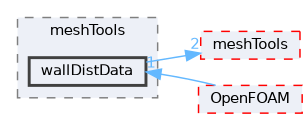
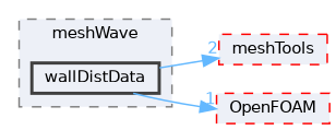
  digraph {
    compound=true
    rankdir=LR
    node [color=red fillcolor="#edf0f7" fontname=Helvetica fontsize=10 shape=box style="filled,dashed"]
    edge [color=steelblue1 fontcolor=steelblue1 fontname=Helvetica fontsize=10 labeldistance=1.5 labelfontname=Helvetica labelfontsize=10]
    n1 [color=grey25 height=0.2 label=wallDistData style="filled,bold" width=0.4]
    n2 [height=0.2 label=meshTools width=0.4]
    n3 [height=0.2 label=OpenFOAM width=0.4]
    subgraph cluster_1 {
      bgcolor="#edf0f7"
      fontname=Helvetica
      fontsize=10
-     label=meshTools
+     label=meshWave
      pencolor=grey50
      style="filled,dashed"
      n1
    }
    n1 -> n2 [headlabel=2]
-   n3 -> n1 [headlabel=1]
+   n1 -> n3 [headlabel=1]
  }
